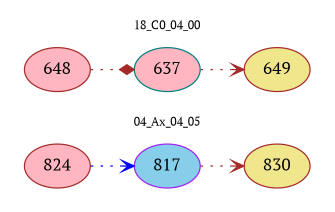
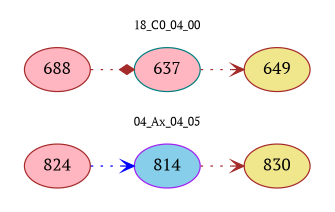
  digraph {
    fontname="PT Serif"
    rankdir=LR
    node [color=brown fillcolor=lightpink fontname="PT Serif" style=filled]
    edge [arrowhead=vee color=brown fontname="PT Serif" style=dotted]
    n1 [label=824]
-   n2 [color=purple fillcolor=skyblue label=817]
+   n2 [color=purple fillcolor=skyblue label=814]
    n3 [fillcolor=khaki label=830]
-   n4 [label=648]
+   n4 [label=688]
    n5 [color=teal label=637]
    n6 [fillcolor=khaki label=649]
    subgraph cluster_1 {
      color=white
      fontsize=10
      label="04_Ax_04_05"
      n1
      n2
      n3
    }
    subgraph cluster_2 {
      color=white
      fontsize=10
      label="18_C0_04_00"
      n4
      n5
      n6
    }
    n1 -> n2 [color=blue]
    n2 -> n3
    n4 -> n5 [arrowhead=diamond]
    n5 -> n6
  }
